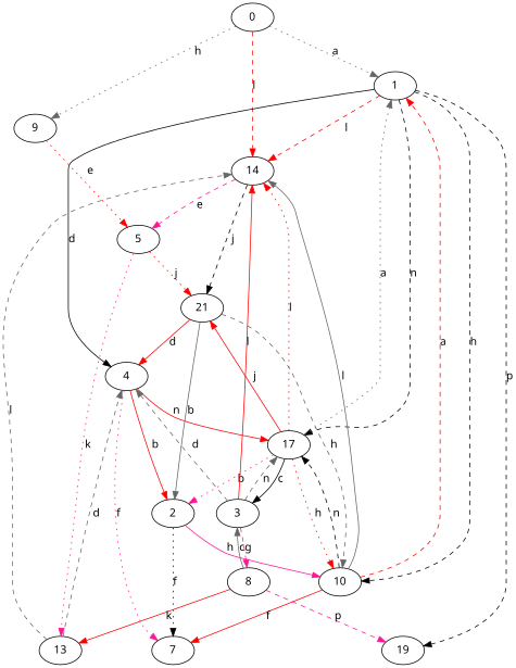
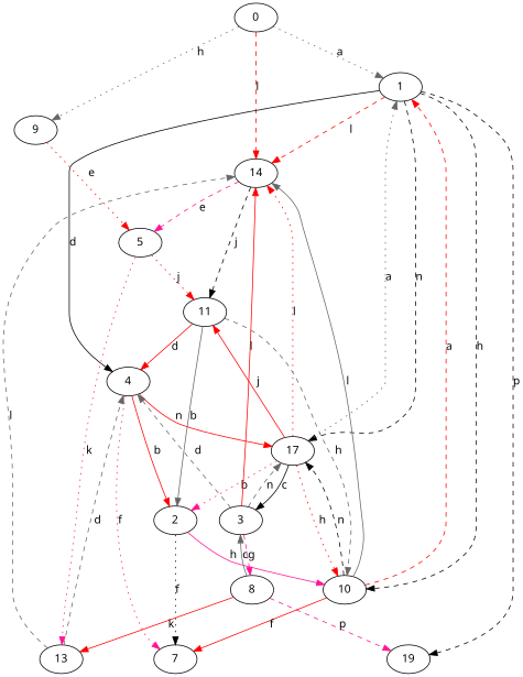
  strict digraph {
    fontname="Noto Sans"
    node [fontname="Noto Sans"]
    edge [color=red fontname="Noto Sans" style=dashed]
    0
    1
    9
    14
    4
    10
    17
    19
    5
-   11 [label=21]
+   11
    2
    7
    3
    8
    13
    0 -> 1 [color=gray40 label=a style=dotted]
    0 -> 9 [color=gray40 label=h style=dotted]
    0 -> 14 [label=l]
    1 -> 14 [label=l]
    1 -> 4 [color=black label=d style=solid]
    1 -> 10 [color=black label=h]
    1 -> 17 [color=black label=n]
    1 -> 19 [color=black label=p]
    9 -> 5 [label=e style=dotted]
    14 -> 5 [color=deeppink label=e]
    14 -> 11 [color=black label=j]
    4 -> 17 [label=n style=solid]
    4 -> 2 [label=b style=solid]
    4 -> 7 [color=deeppink label=f style=dotted]
    10 -> 1 [label=a]
    10 -> 14 [color=gray40 label=l style=solid]
    10 -> 17 [color=black label=n]
    10 -> 7 [label=f style=solid]
    17 -> 1 [color=gray40 label=a style=dotted]
    17 -> 14 [label=l style=dotted]
    17 -> 10 [label=h style=dotted]
    17 -> 11 [label=j style=solid]
    17 -> 2 [color=deeppink label=b style=dotted]
    17 -> 3 [color=black label=c style=solid]
    5 -> 11 [label=j style=dotted]
    5 -> 13 [color=deeppink label=k style=dotted]
    11 -> 4 [label=d style=solid]
    11 -> 10 [color=gray40 label=h]
    11 -> 2 [color=gray40 label=b style=solid]
    2 -> 10 [color=deeppink label=h style=solid]
    2 -> 7 [color=black label=f style=dotted]
    3 -> 14 [label=l style=solid]
    3 -> 4 [color=gray40 label=d]
    3 -> 17 [color=gray40 label=n]
    3 -> 8 [color=deeppink label=g]
    8 -> 19 [color=deeppink label=p]
    8 -> 3 [color=gray40 label=c style=solid]
    8 -> 13 [label=k style=solid]
    13 -> 14 [color=gray40 label=l]
    13 -> 4 [color=gray40 label=d]
  }
